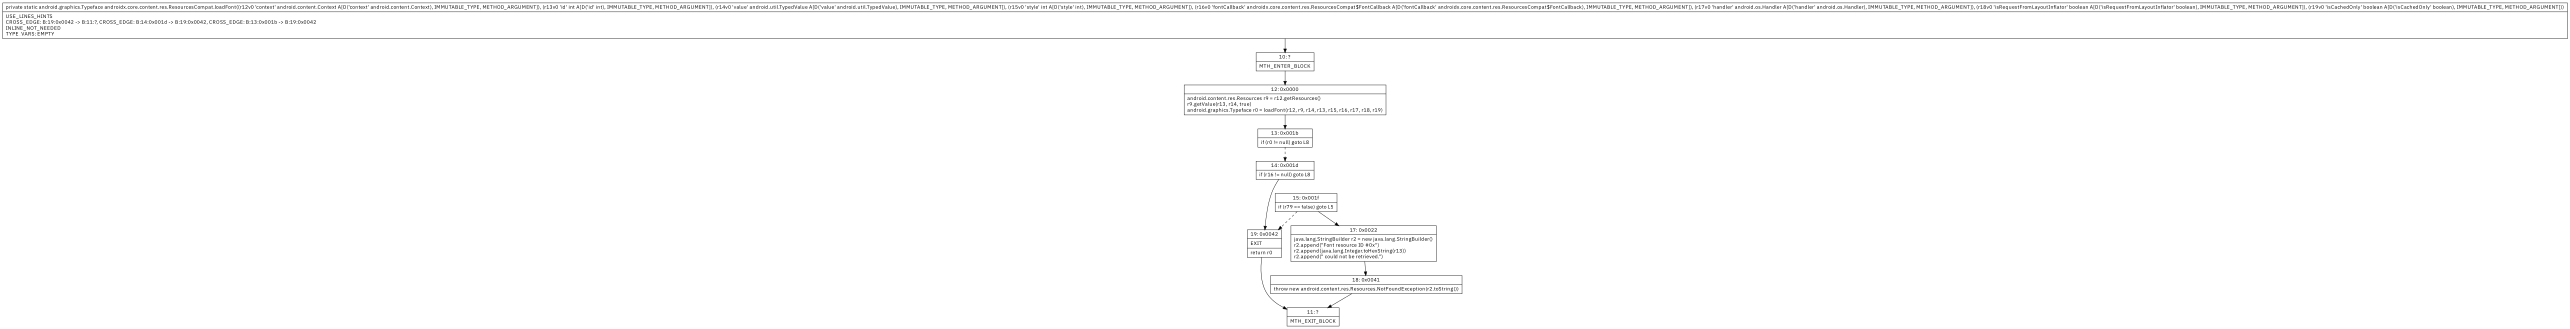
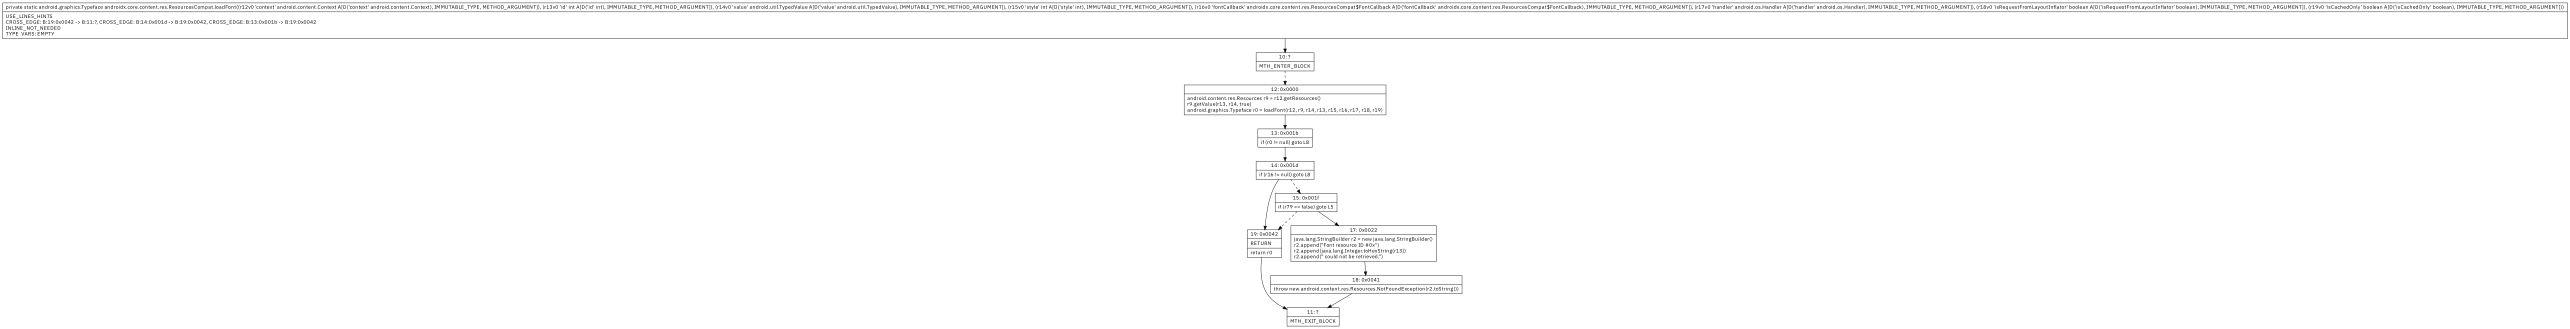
  digraph {
    fontname="IBM Plex Sans"
    node [fontname="IBM Plex Sans" shape=record]
    edge [fontname="IBM Plex Sans"]
    n1 [label="{10\:\ ?|MTH_ENTER_BLOCK\l}"]
    n2 [label="{12\:\ 0x0000|android.content.res.Resources r9 = r12.getResources()\lr9.getValue(r13, r14, true)\landroid.graphics.Typeface r0 = loadFont(r12, r9, r14, r13, r15, r16, r17, r18, r19)\l}"]
    n3 [label="{13\:\ 0x001b|if (r0 != null) goto L8\l}"]
    n4 [label="{14\:\ 0x001d|if (r16 != null) goto L8\l}"]
-   n5 [label="{19\:\ 0x0042|EXIT\l|return r0\l}"]
+   n5 [label="{19\:\ 0x0042|RETURN\l|return r0\l}"]
    n6 [label="{15\:\ 0x001f|if (r79 == false) goto L5\l}"]
    n7 [label="{11\:\ ?|MTH_EXIT_BLOCK\l}"]
    n8 [label="{17\:\ 0x0022|java.lang.StringBuilder r2 = new java.lang.StringBuilder()\lr2.append(\"Font resource ID #0x\")\lr2.append(java.lang.Integer.toHexString(r13))\lr2.append(\" could not be retrieved.\")\l}"]
    n9 [label="{18\:\ 0x0041|throw new android.content.res.Resources.NotFoundException(r2.toString())\l}"]
    n10 [label="{private static android.graphics.Typeface androidx.core.content.res.ResourcesCompat.loadFont((r12v0 'context' android.content.Context A[D('context' android.content.Context), IMMUTABLE_TYPE, METHOD_ARGUMENT]), (r13v0 'id' int A[D('id' int), IMMUTABLE_TYPE, METHOD_ARGUMENT]), (r14v0 'value' android.util.TypedValue A[D('value' android.util.TypedValue), IMMUTABLE_TYPE, METHOD_ARGUMENT]), (r15v0 'style' int A[D('style' int), IMMUTABLE_TYPE, METHOD_ARGUMENT]), (r16v0 'fontCallback' androidx.core.content.res.ResourcesCompat$FontCallback A[D('fontCallback' androidx.core.content.res.ResourcesCompat$FontCallback), IMMUTABLE_TYPE, METHOD_ARGUMENT]), (r17v0 'handler' android.os.Handler A[D('handler' android.os.Handler), IMMUTABLE_TYPE, METHOD_ARGUMENT]), (r18v0 'isRequestFromLayoutInflator' boolean A[D('isRequestFromLayoutInflator' boolean), IMMUTABLE_TYPE, METHOD_ARGUMENT]), (r19v0 'isCachedOnly' boolean A[D('isCachedOnly' boolean), IMMUTABLE_TYPE, METHOD_ARGUMENT]))  | USE_LINES_HINTS\lCROSS_EDGE: B:19:0x0042 \-\> B:11:?, CROSS_EDGE: B:14:0x001d \-\> B:19:0x0042, CROSS_EDGE: B:13:0x001b \-\> B:19:0x0042\lINLINE_NOT_NEEDED\lTYPE_VARS: EMPTY\l}"]
-   n1 -> n2
+   n1 -> n2 [style=dashed]
    n2 -> n3
-   n3 -> n4 [style=dashed]
+   n3 -> n4 [style=solid]
    n4 -> n5
+   n4 -> n6 [style=dashed]
    n5 -> n7
    n6 -> n5 [style=dashed]
    n6 -> n8
    n8 -> n9
    n9 -> n7
    n10 -> n1
  }
